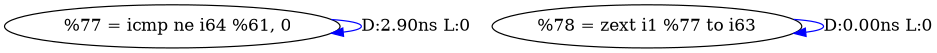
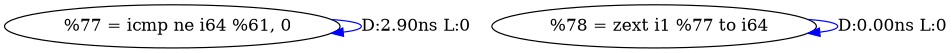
  digraph {
    edge [color=blue]
    n1 [label="  %77 = icmp ne i64 %61, 0"]
-   n2 [label="%78 = zext i1 %77 to i63"]
+   n2 [label="  %78 = zext i1 %77 to i64"]
    n1 -> n1 [label="D:2.90ns L:0"]
    n2 -> n2 [label="D:0.00ns L:0"]
  }
